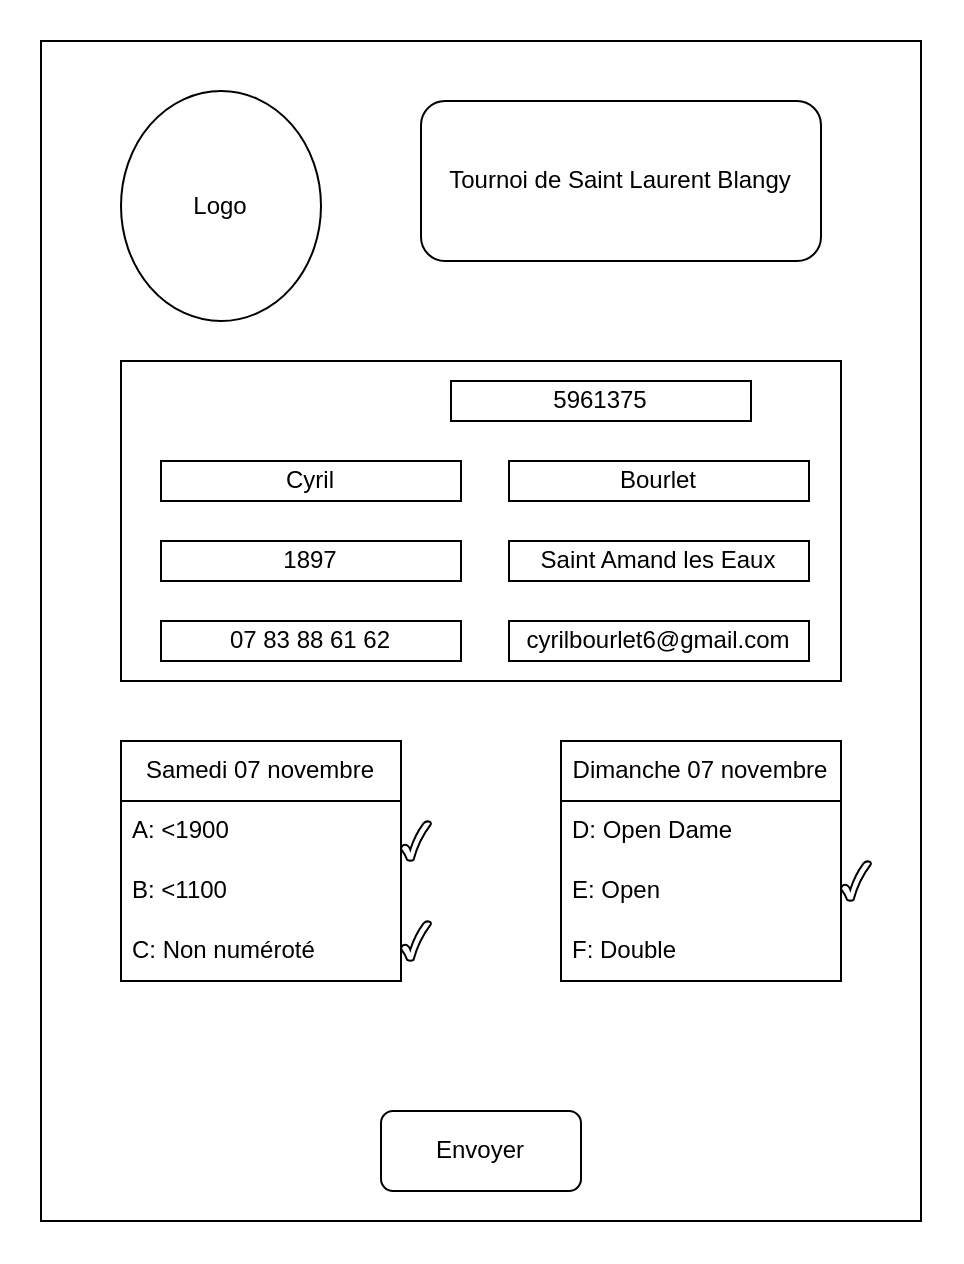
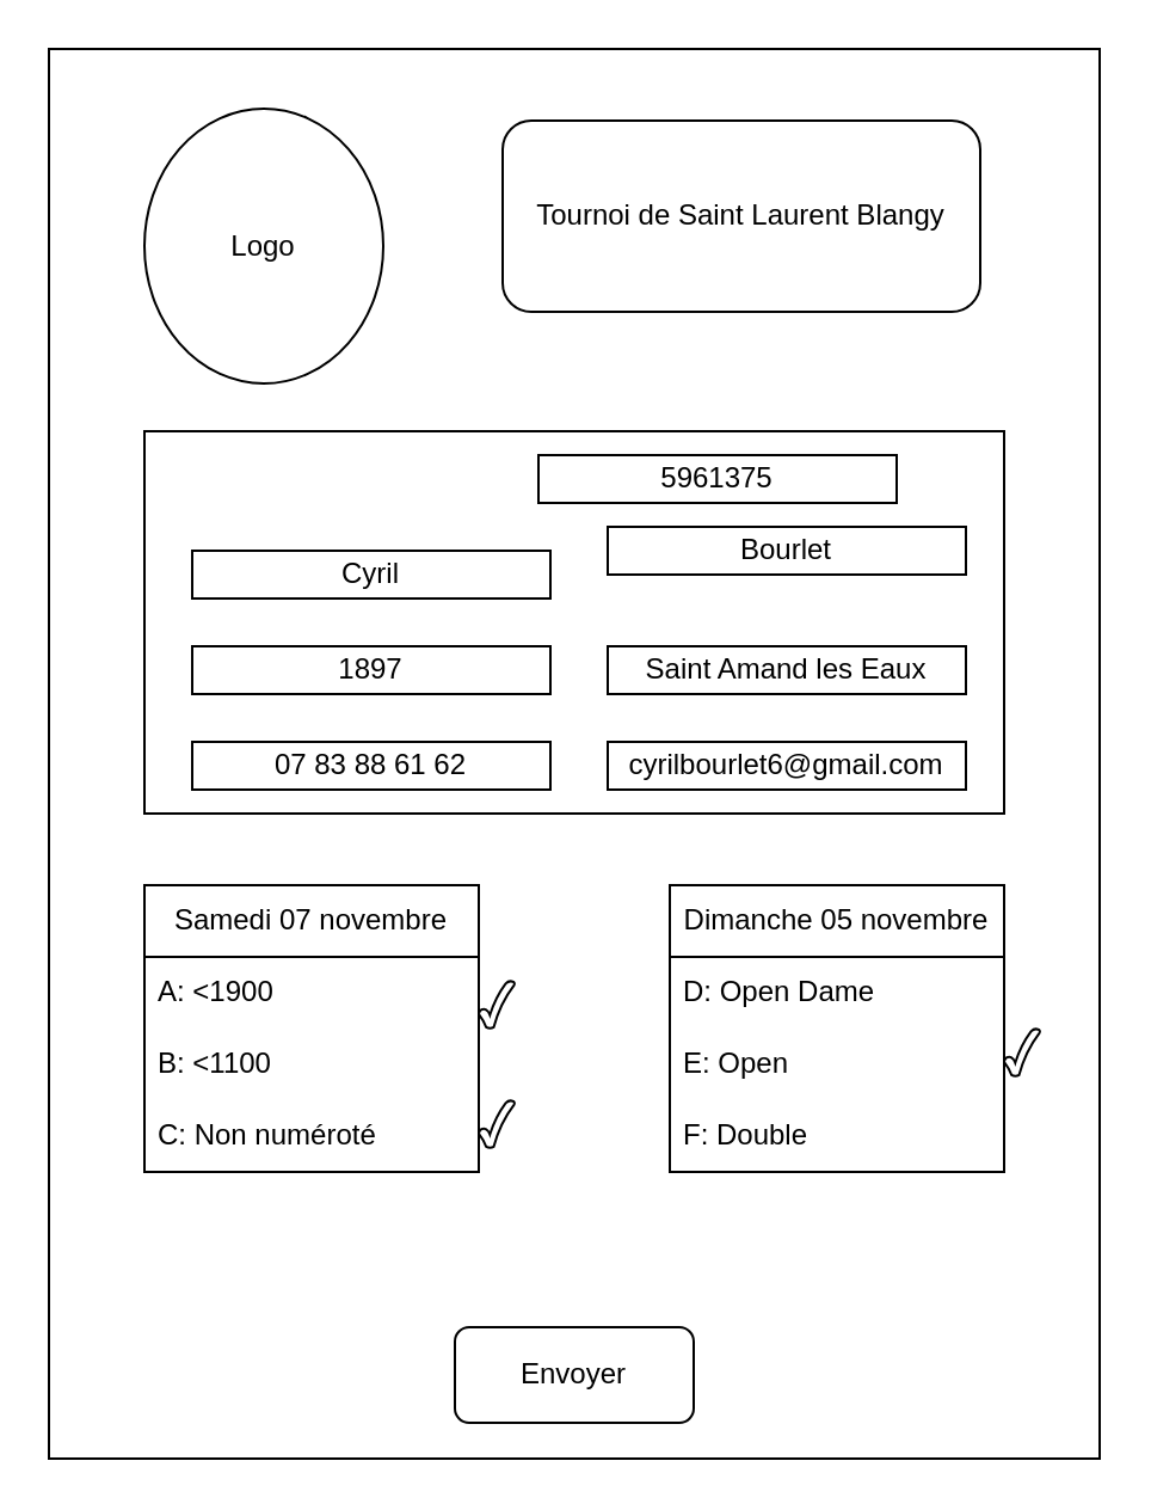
  <mxCell id="0" />
  <mxCell id="1" parent="0" />
  <mxCell id="2" value="" style="rounded=0;whiteSpace=wrap;html=1;" vertex="1" parent="1"><mxGeometry x="20" y="20" width="440" height="590" as="geometry" /></mxCell>
  <mxCell id="3" value="Tournoi de Saint Laurent Blangy" style="whiteSpace=wrap;html=1;rounded=1;" vertex="1" parent="1"><mxGeometry x="210" y="50" width="200" height="80" as="geometry" /></mxCell>
  <mxCell id="4" value="Logo" style="ellipse;whiteSpace=wrap;html=1;" vertex="1" parent="1"><mxGeometry x="60" y="45" width="100" height="115" as="geometry" /></mxCell>
  <mxCell id="5" value="&lt;div style=&quot;&quot;&gt;&lt;br&gt;&lt;/div&gt;" style="rounded=0;whiteSpace=wrap;html=1;align=center;" vertex="1" parent="1"><mxGeometry x="60" y="180" width="360" height="160" as="geometry" /></mxCell>
  <mxCell id="6" value="Envoyer" style="rounded=1;whiteSpace=wrap;html=1;" vertex="1" parent="1"><mxGeometry x="190" y="555" width="100" height="40" as="geometry" /></mxCell>
  <mxCell id="7" value="5961375" style="rounded=0;whiteSpace=wrap;html=1;" vertex="1" parent="1"><mxGeometry x="225" y="190" width="150" height="20" as="geometry" /></mxCell>
  <mxCell id="8" value="1897" style="rounded=0;whiteSpace=wrap;html=1;" vertex="1" parent="1"><mxGeometry x="80" y="270" width="150" height="20" as="geometry" /></mxCell>
  <mxCell id="9" value="Saint Amand les Eaux" style="rounded=0;whiteSpace=wrap;html=1;" vertex="1" parent="1"><mxGeometry x="254" y="270" width="150" height="20" as="geometry" /></mxCell>
  <mxCell id="10" value="cyrilbourlet6@gmail.com" style="rounded=0;whiteSpace=wrap;html=1;" vertex="1" parent="1"><mxGeometry x="254" y="310" width="150" height="20" as="geometry" /></mxCell>
  <mxCell id="11" value="07 83 88 61 62" style="rounded=0;whiteSpace=wrap;html=1;" vertex="1" parent="1"><mxGeometry x="80" y="310" width="150" height="20" as="geometry" /></mxCell>
- <mxCell id="12" value="Bourlet" style="rounded=0;whiteSpace=wrap;html=1;" vertex="1" parent="1"><mxGeometry x="254" y="230" width="150" height="20" as="geometry" /></mxCell>
+ <mxCell id="12" value="Bourlet" style="rounded=0;whiteSpace=wrap;html=1;" vertex="1" parent="1"><mxGeometry x="254" y="220" width="150" height="20" as="geometry" /></mxCell>
  <mxCell id="13" value="Cyril" style="rounded=0;whiteSpace=wrap;html=1;" vertex="1" parent="1"><mxGeometry x="80" y="230" width="150" height="20" as="geometry" /></mxCell>
  <mxCell id="14" value="Samedi 07 novembre" style="swimlane;fontStyle=0;childLayout=stackLayout;horizontal=1;startSize=30;horizontalStack=0;resizeParent=1;resizeParentMax=0;resizeLast=0;collapsible=1;marginBottom=0;whiteSpace=wrap;html=1;" vertex="1" parent="1"><mxGeometry x="60" y="370" width="140" height="120" as="geometry" /></mxCell>
  <mxCell id="15" value="A: &amp;lt;1900" style="text;strokeColor=none;fillColor=none;align=left;verticalAlign=middle;spacingLeft=4;spacingRight=4;overflow=hidden;points=[[0,0.5],[1,0.5]];portConstraint=eastwest;rotatable=0;whiteSpace=wrap;html=1;" vertex="1" parent="14"><mxGeometry y="30" width="140" height="30" as="geometry" /></mxCell>
  <mxCell id="16" value="B: &amp;lt;1100" style="text;strokeColor=none;fillColor=none;align=left;verticalAlign=middle;spacingLeft=4;spacingRight=4;overflow=hidden;points=[[0,0.5],[1,0.5]];portConstraint=eastwest;rotatable=0;whiteSpace=wrap;html=1;" vertex="1" parent="14"><mxGeometry y="60" width="140" height="30" as="geometry" /></mxCell>
  <mxCell id="17" value="C: Non numéroté" style="text;strokeColor=none;fillColor=none;align=left;verticalAlign=middle;spacingLeft=4;spacingRight=4;overflow=hidden;points=[[0,0.5],[1,0.5]];portConstraint=eastwest;rotatable=0;whiteSpace=wrap;html=1;" vertex="1" parent="14"><mxGeometry y="90" width="140" height="30" as="geometry" /></mxCell>
- <mxCell id="18" value="Dimanche 07 novembre" style="swimlane;fontStyle=0;childLayout=stackLayout;horizontal=1;startSize=30;horizontalStack=0;resizeParent=1;resizeParentMax=0;resizeLast=0;collapsible=1;marginBottom=0;whiteSpace=wrap;html=1;" vertex="1" parent="1"><mxGeometry x="280" y="370" width="140" height="120" as="geometry" /></mxCell>
+ <mxCell id="18" value="Dimanche 05 novembre" style="swimlane;fontStyle=0;childLayout=stackLayout;horizontal=1;startSize=30;horizontalStack=0;resizeParent=1;resizeParentMax=0;resizeLast=0;collapsible=1;marginBottom=0;whiteSpace=wrap;html=1;" vertex="1" parent="1"><mxGeometry x="280" y="370" width="140" height="120" as="geometry" /></mxCell>
  <mxCell id="19" value="D: Open Dame" style="text;strokeColor=none;fillColor=none;align=left;verticalAlign=middle;spacingLeft=4;spacingRight=4;overflow=hidden;points=[[0,0.5],[1,0.5]];portConstraint=eastwest;rotatable=0;whiteSpace=wrap;html=1;" vertex="1" parent="18"><mxGeometry y="30" width="140" height="30" as="geometry" /></mxCell>
  <mxCell id="20" value="E: Open" style="text;strokeColor=none;fillColor=none;align=left;verticalAlign=middle;spacingLeft=4;spacingRight=4;overflow=hidden;points=[[0,0.5],[1,0.5]];portConstraint=eastwest;rotatable=0;whiteSpace=wrap;html=1;" vertex="1" parent="18"><mxGeometry y="60" width="140" height="30" as="geometry" /></mxCell>
  <mxCell id="21" value="F: Double" style="text;strokeColor=none;fillColor=none;align=left;verticalAlign=middle;spacingLeft=4;spacingRight=4;overflow=hidden;points=[[0,0.5],[1,0.5]];portConstraint=eastwest;rotatable=0;whiteSpace=wrap;html=1;" vertex="1" parent="18"><mxGeometry y="90" width="140" height="30" as="geometry" /></mxCell>
  <mxCell id="22" value="" style="verticalLabelPosition=bottom;verticalAlign=top;html=1;shape=mxgraph.basic.tick" vertex="1" parent="1"><mxGeometry x="420" y="430" width="15" height="20" as="geometry" /></mxCell>
  <mxCell id="23" value="" style="verticalLabelPosition=bottom;verticalAlign=top;html=1;shape=mxgraph.basic.tick" vertex="1" parent="1"><mxGeometry x="200" y="460" width="15" height="20" as="geometry" /></mxCell>
  <mxCell id="24" value="" style="verticalLabelPosition=bottom;verticalAlign=top;html=1;shape=mxgraph.basic.tick" vertex="1" parent="1"><mxGeometry x="200" y="410" width="15" height="20" as="geometry" /></mxCell>
